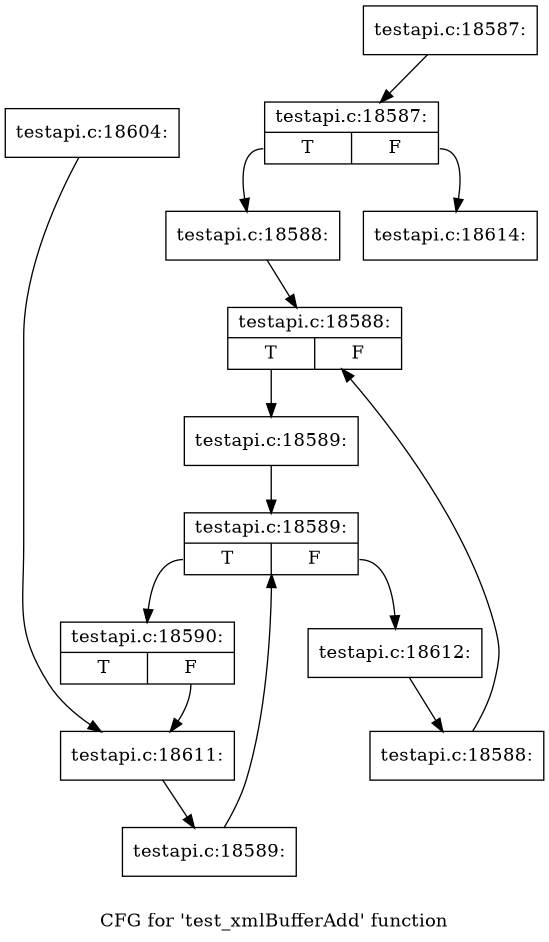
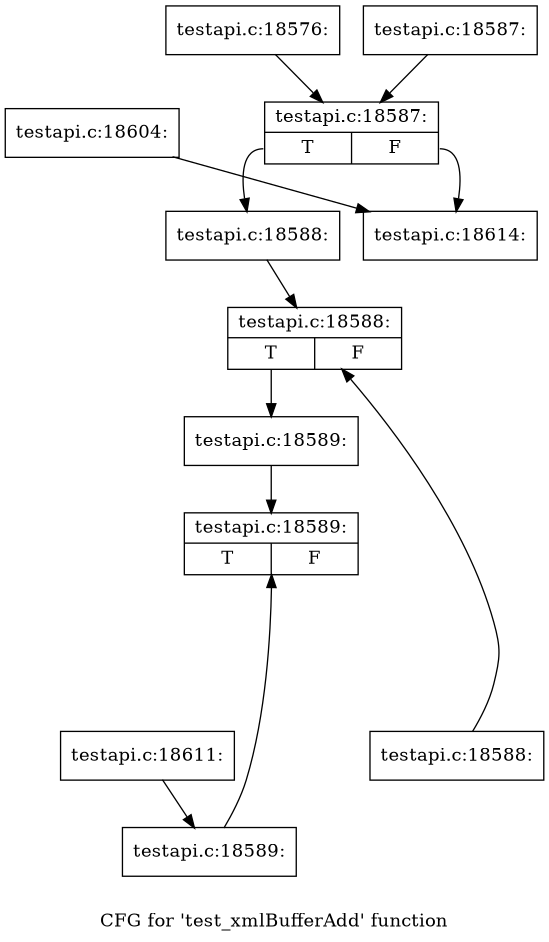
  digraph {
    label="CFG for 'test_xmlBufferAdd' function"
    node [shape=record]
+   n1 [label="{testapi.c:18576:}"]
    n2 [label="{testapi.c:18587:|{<s0>T|<s1>F}}"]
    n3 [label="{testapi.c:18588:}"]
    n4 [label="{testapi.c:18614:}"]
    n5 [label="{testapi.c:18588:|{<s0>T|<s1>F}}"]
    n6 [label="{testapi.c:18589:}"]
    n7 [label="{testapi.c:18589:|{<s0>T|<s1>F}}"]
-   n8 [label="{testapi.c:18590:|{<s0>T|<s1>F}}"]
-   n9 [label="{testapi.c:18612:}"]
    n10 [label="{testapi.c:18587:}"]
    n11 [label="{testapi.c:18611:}"]
    n12 [label="{testapi.c:18588:}"]
    n13 [label="{testapi.c:18604:}"]
    n14 [label="{testapi.c:18589:}"]
+   n1 -> n2
    n2 -> n3 [tailport=s0]
    n2 -> n4 [tailport=s1]
    n3 -> n5
    n5 -> n6 [tailport=s0]
    n6 -> n7
-   n7 -> n8 [tailport=s0]
-   n7 -> n9 [tailport=s1]
-   n8 -> n11 [tailport=s1]
-   n9 -> n12
    n10 -> n2
    n11 -> n14
    n12 -> n5
-   n13 -> n11
+   n13 -> n4
    n14 -> n7
  }
